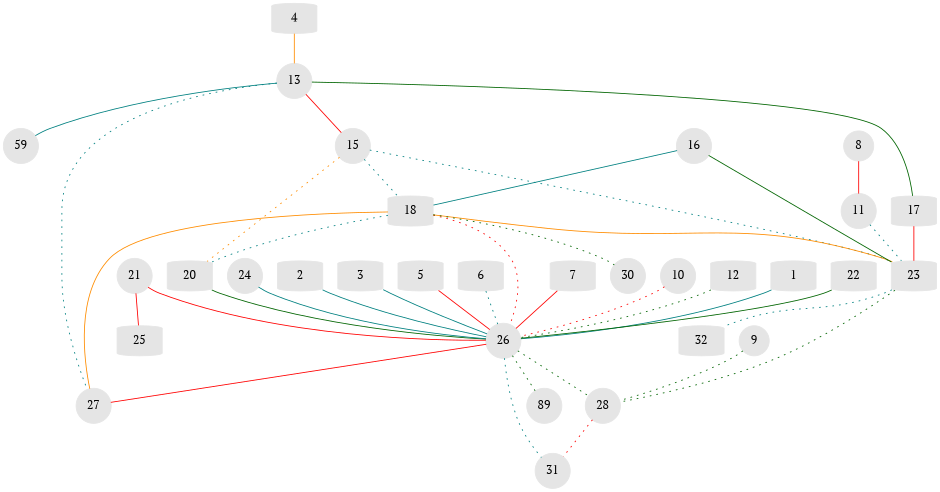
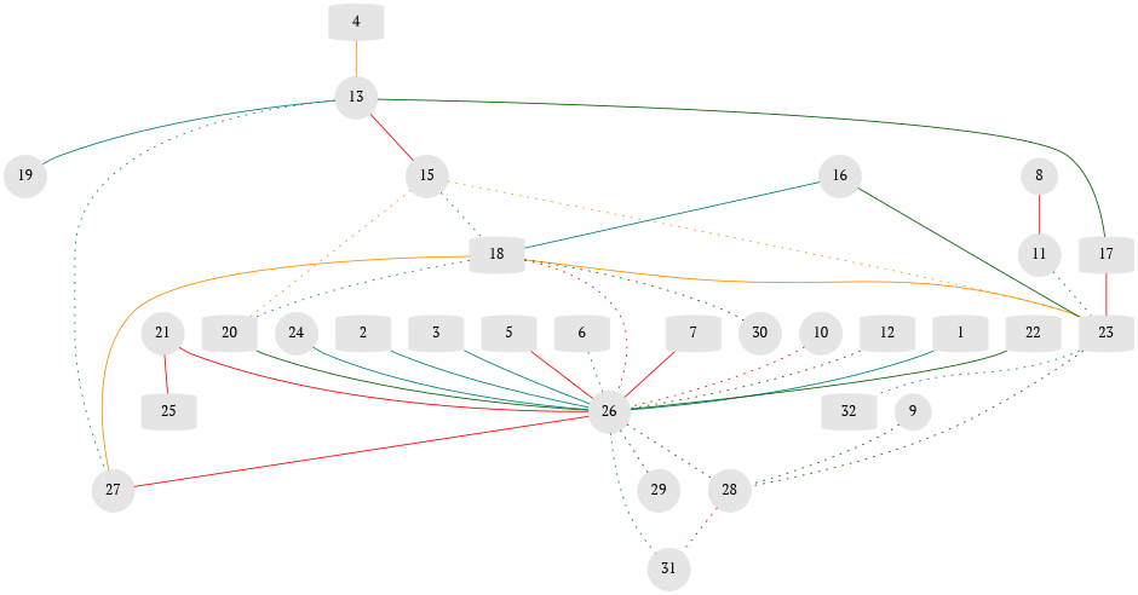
  graph {
    fontname="PT Serif"
    node [color=gray90 fontname="PT Serif" shape=circle style=filled]
    edge [color=teal fontname="PT Serif" style=solid weight=1.0]
    26
    1 [shape=cylinder]
    28
    27
-   29 [label=89]
+   29
    31
    2 [shape=cylinder]
    3 [shape=cylinder]
    13
    4 [shape=cylinder]
    15
    17 [shape=cylinder]
-   19 [label=59]
+   19
    5 [shape=cylinder]
    6 [shape=cylinder]
    7 [shape=cylinder]
    8
    11
    23 [shape=cylinder]
    32 [shape=cylinder]
    9
    10
    12 [shape=cylinder]
    18 [shape=cylinder]
    20 [shape=cylinder]
    30
    16
    21
    25 [shape=cylinder]
    22 [shape=cylinder]
    24
    26 -- 28 [color=darkgreen style=dotted]
    26 -- 27 [color=red]
    26 -- 29 [color=darkgreen style=dotted]
    26 -- 31 [style=dotted]
    1 -- 26
    28 -- 31 [color=red style=dotted]
    2 -- 26
    3 -- 26
    13 -- 27 [style=dotted]
    13 -- 15 [color=red]
    13 -- 17 [color=darkgreen]
    13 -- 19
    4 -- 13 [color=darkorange]
-   15 -- 23 [style=dotted]
+   15 -- 23 [color=darkorange style=dotted]
    15 -- 18 [style=dotted]
    15 -- 20 [color=darkorange style=dotted]
    17 -- 23 [color=red]
    5 -- 26 [color=red]
    6 -- 26 [style=dotted]
    7 -- 26 [color=red]
    8 -- 11 [color=red]
    11 -- 23 [style=dotted]
    23 -- 28 [color=darkgreen style=dotted]
    23 -- 32 [style=dotted]
    9 -- 28 [color=darkgreen style=dotted]
    10 -- 26 [color=red style=dotted]
    12 -- 26 [color=darkgreen style=dotted]
    18 -- 26 [color=red style=dotted]
    18 -- 27 [color=darkorange weight=2.0]
    18 -- 23 [color=darkorange]
    18 -- 20 [style=dotted]
    18 -- 30 [color=darkgreen style=dotted]
    20 -- 26 [color=darkgreen]
    16 -- 23 [color=darkgreen]
    16 -- 18
    21 -- 26 [color=red]
    21 -- 25 [color=red]
    22 -- 26 [color=darkgreen]
    24 -- 26
  }
